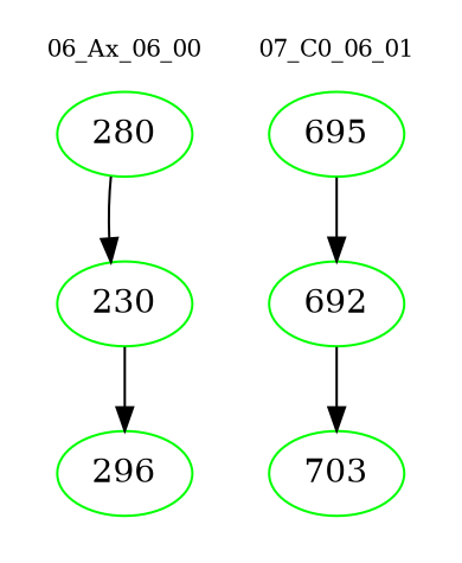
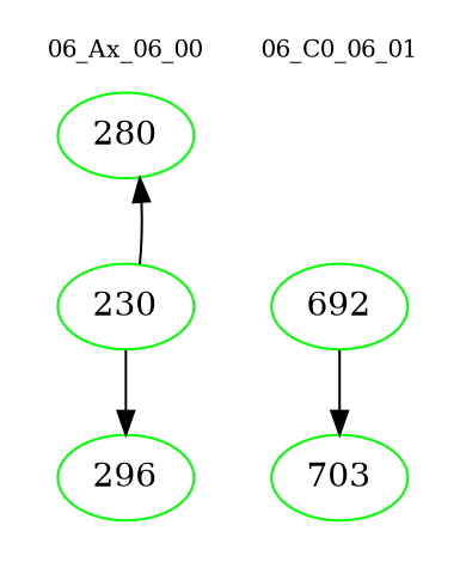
  digraph {
    node [color=green]
    edge [color=black]
    n1 [label=280]
    n2 [label=230]
    n3 [label=296]
-   n4 [label=695]
    n5 [label=692]
    n6 [label=703]
    subgraph cluster_1 {
      color=white
      fontsize=10
      label="06_Ax_06_00"
      n1
      n2
      n3
    }
    subgraph cluster_2 {
      color=white
      fontsize=10
-     label="07_C0_06_01"
-     n4
+     label="06_C0_06_01"
      n5
      n6
    }
-   n1 -> n2
+   n2 -> n1
    n2 -> n3
-   n4 -> n5
    n5 -> n6
  }
